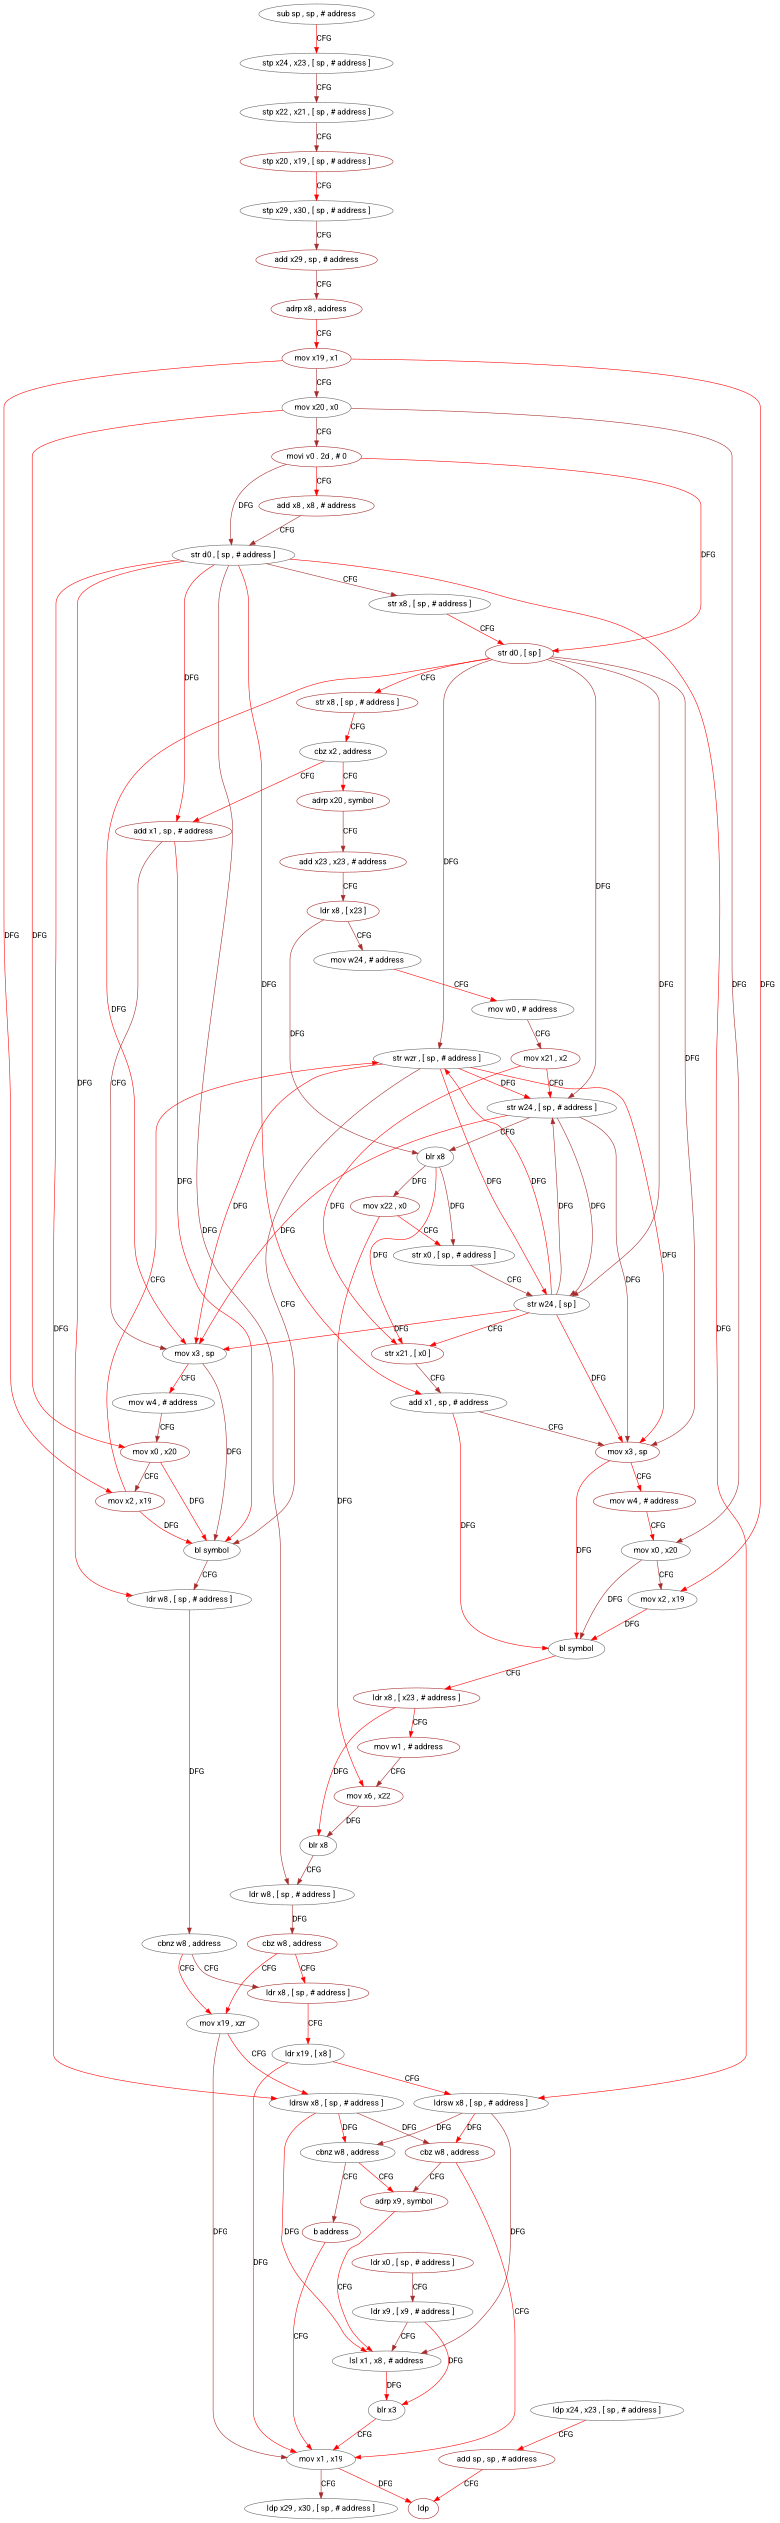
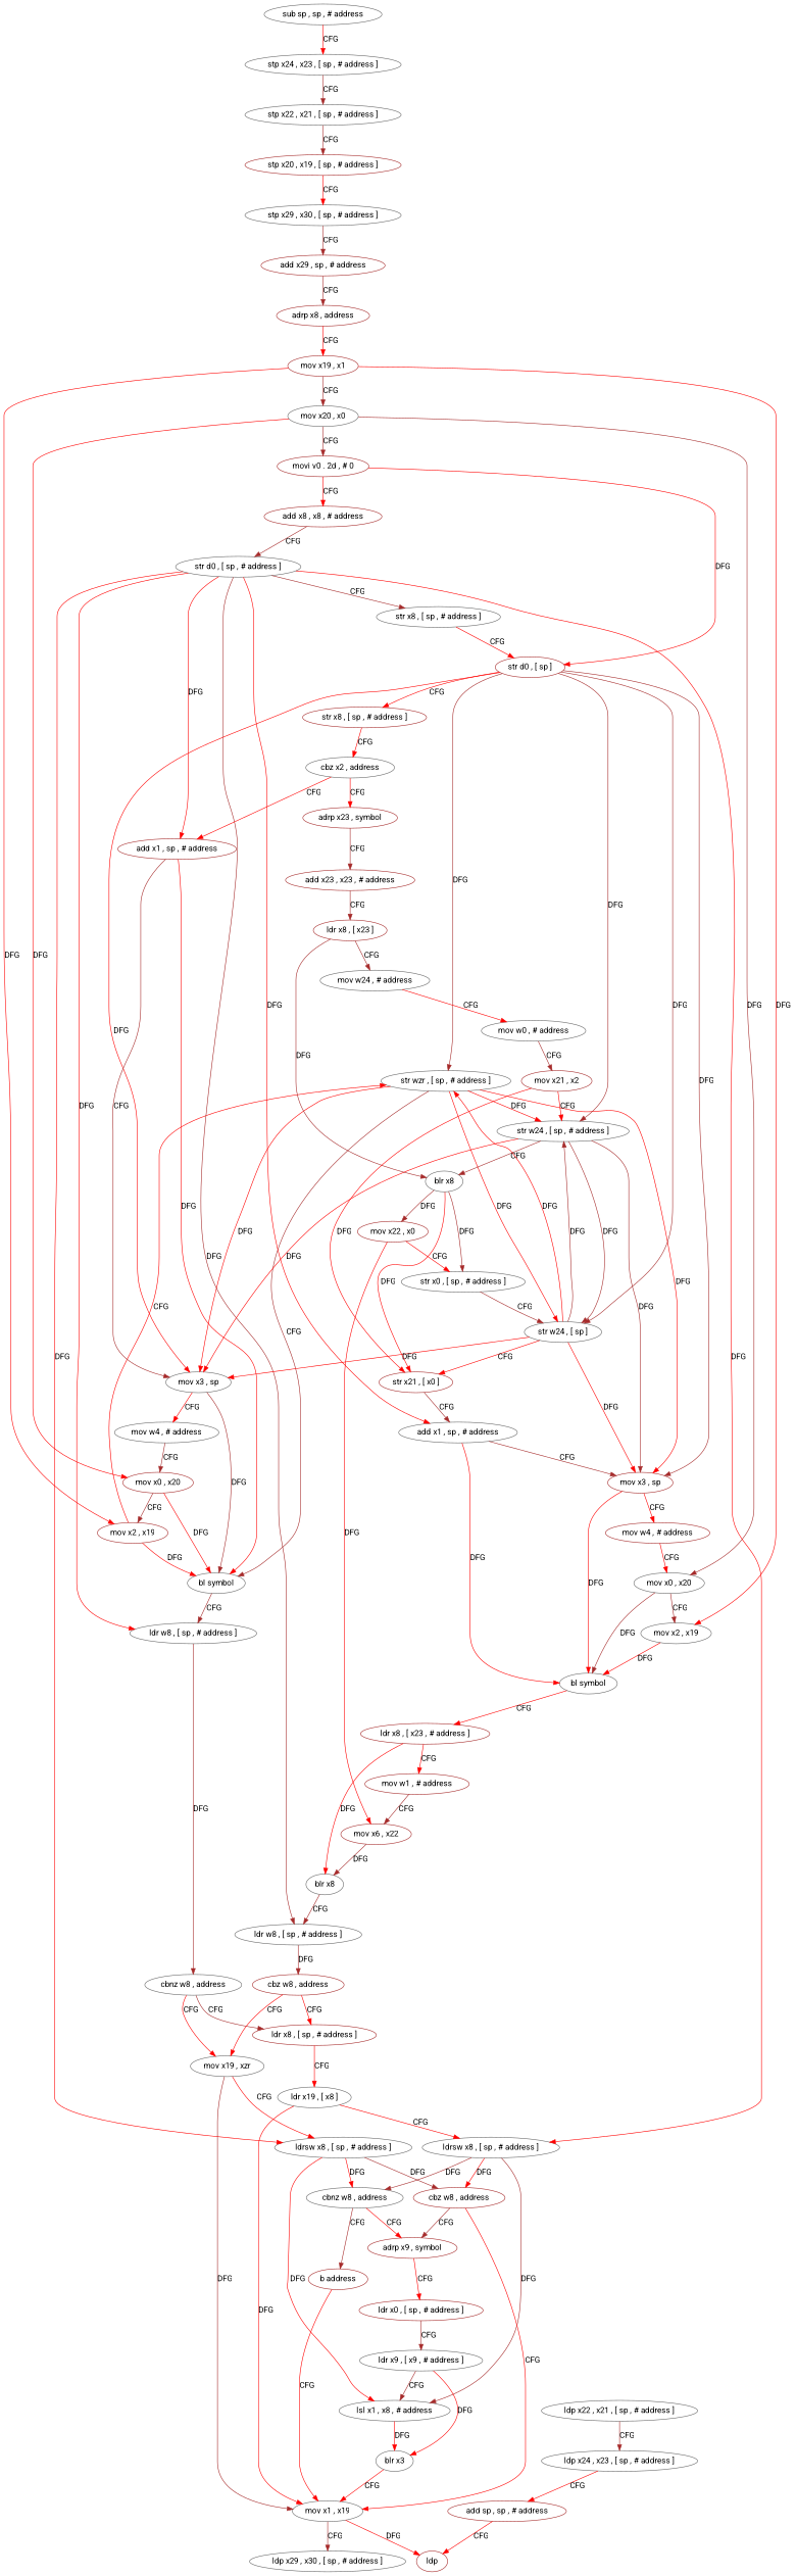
  digraph {
    fontname=Roboto
    node [color=gray40 fontname=Roboto]
    edge [color=red fontname=Roboto]
    n1 [label="sub sp , sp , # address"]
    n2 [label="stp x24 , x23 , [ sp , # address ]"]
    n3 [label="stp x22 , x21 , [ sp , # address ]"]
    n4 [color=brown label="stp x20 , x19 , [ sp , # address ]"]
    n5 [label="stp x29 , x30 , [ sp , # address ]"]
    n6 [color=brown label="add x29 , sp , # address"]
    n7 [color=brown label="adrp x8 , address"]
    n8 [color=brown label="mov x19 , x1"]
    n9 [label="mov x20 , x0"]
    n10 [color=brown label="mov x2 , x19"]
    n11 [label="mov x2 , x19"]
    n12 [color=brown label="movi v0 . 2d , # 0"]
    n13 [color=brown label="mov x0 , x20"]
    n14 [label="mov x0 , x20"]
    n15 [label="str wzr , [ sp , # address ]"]
    n16 [label="bl symbol"]
    n17 [label="bl symbol"]
    n18 [color=brown label="add x8 , x8 , # address"]
    n19 [label="str d0 , [ sp , # address ]"]
    n20 [color=brown label="str d0 , [ sp ]"]
    n21 [label="str x8 , [ sp , # address ]"]
    n22 [color=brown label="add x1 , sp , # address"]
    n23 [label="ldr w8 , [ sp , # address ]"]
    n24 [label="add x1 , sp , # address"]
    n25 [label="ldr w8 , [ sp , # address ]"]
    n26 [label="ldrsw x8 , [ sp , # address ]"]
    n27 [label="ldrsw x8 , [ sp , # address ]"]
    n28 [color=brown label="str x8 , [ sp , # address ]"]
    n29 [label="mov x3 , sp"]
    n30 [label="str w24 , [ sp , # address ]"]
    n31 [label="str w24 , [ sp ]"]
    n32 [color=brown label="mov x3 , sp"]
    n33 [label="cbnz w8 , address"]
    n34 [color=brown label="cbz w8 , address"]
    n35 [color=brown label="cbz w8 , address"]
    n36 [label="cbnz w8 , address"]
    n37 [label="lsl x1 , x8 , # address"]
    n38 [label="cbz x2 , address"]
    n39 [label="mov w4 , # address"]
    n40 [label="blr x8"]
    n41 [color=brown label="str x21 , [ x0 ]"]
    n42 [color=brown label="mov w4 , # address"]
-   n43 [color=brown label="adrp x20 , symbol"]
+   n43 [color=brown label="adrp x23 , symbol"]
    n44 [color=brown label="add x23 , x23 , # address"]
    n45 [color=brown label="ldr x8 , [ x23 ]"]
    n46 [color=brown label="ldr x8 , [ sp , # address ]"]
    n47 [label="mov x19 , xzr"]
    n48 [label="ldr x19 , [ x8 ]"]
    n49 [label="mov x1 , x19"]
    n50 [label="ldp x29 , x30 , [ sp , # address ]"]
    n51 [color=brown label=ldp]
    n52 [label="mov w24 , # address"]
    n53 [label="mov w0 , # address"]
    n54 [color=brown label="mov x22 , x0"]
    n55 [label="str x0 , [ sp , # address ]"]
    n56 [color=brown label="mov x21 , x2"]
    n57 [color=brown label="mov x6 , x22"]
    n58 [label="blr x8"]
    n59 [color=brown label="ldr x8 , [ x23 , # address ]"]
    n60 [color=brown label="mov w1 , # address"]
    n61 [color=brown label="adrp x9 , symbol"]
    n62 [color=brown label="b address"]
    n63 [label="blr x3"]
    n64 [color=brown label="ldr x0 , [ sp , # address ]"]
    n65 [label="ldr x9 , [ x9 , # address ]"]
+   n66 [label="ldp x22 , x21 , [ sp , # address ]"]
    n67 [label="ldp x24 , x23 , [ sp , # address ]"]
    n68 [color=brown label="add sp , sp , # address"]
    n1 -> n2 [label=CFG]
    n2 -> n3 [color=brown label=CFG]
    n3 -> n4 [color=brown label=CFG]
    n4 -> n5 [label=CFG]
    n5 -> n6 [color=brown label=CFG]
    n6 -> n7 [color=brown label=CFG]
    n7 -> n8 [label=CFG]
    n8 -> n9 [color=brown label=CFG]
    n8 -> n10 [label=DFG]
    n8 -> n11 [label=DFG]
    n9 -> n12 [color=brown label=CFG]
    n9 -> n13 [label=DFG]
    n9 -> n14 [color=brown label=DFG]
    n10 -> n15 [label=CFG]
    n10 -> n16 [label=DFG]
    n11 -> n17 [label=DFG]
    n12 -> n18 [label=CFG]
-   n12 -> n19 [color=brown label=DFG]
    n12 -> n20 [label=DFG]
    n13 -> n10 [color=brown label=CFG]
    n13 -> n16 [label=DFG]
    n14 -> n11 [color=brown label=CFG]
    n14 -> n17 [color=brown label=DFG]
    n15 -> n16 [color=brown label=CFG]
    n15 -> n29 [label=DFG]
    n15 -> n30 [label=DFG]
    n15 -> n31 [label=DFG]
    n15 -> n32 [label=DFG]
    n16 -> n23 [color=brown label=CFG]
    n17 -> n59 [label=CFG]
    n18 -> n19 [color=brown label=CFG]
    n19 -> n21 [color=brown label=CFG]
    n19 -> n22 [label=DFG]
    n19 -> n23 [label=DFG]
    n19 -> n24 [label=DFG]
    n19 -> n25 [color=brown label=DFG]
    n19 -> n26 [label=DFG]
    n19 -> n27 [label=DFG]
    n20 -> n15 [color=brown label=DFG]
    n20 -> n28 [label=CFG]
    n20 -> n29 [label=DFG]
    n20 -> n30 [color=brown label=DFG]
    n20 -> n31 [color=brown label=DFG]
    n20 -> n32 [color=brown label=DFG]
    n21 -> n20 [label=CFG]
    n22 -> n16 [label=DFG]
    n22 -> n29 [color=brown label=CFG]
    n23 -> n33 [color=brown label=DFG]
    n24 -> n17 [label=DFG]
    n24 -> n32 [color=brown label=CFG]
    n25 -> n34 [color=brown label=DFG]
    n26 -> n35 [label=DFG]
    n26 -> n36 [color=brown label=DFG]
    n26 -> n37 [color=brown label=DFG]
    n27 -> n35 [color=brown label=DFG]
    n27 -> n36 [label=DFG]
    n27 -> n37 [label=DFG]
    n28 -> n38 [label=CFG]
    n29 -> n16 [color=brown label=DFG]
    n29 -> n39 [label=CFG]
    n30 -> n29 [label=DFG]
    n30 -> n31 [color=brown label=DFG]
    n30 -> n32 [color=brown label=DFG]
    n30 -> n40 [color=brown label=CFG]
    n31 -> n15 [label=DFG]
    n31 -> n29 [label=DFG]
    n31 -> n30 [color=brown label=DFG]
    n31 -> n32 [label=DFG]
    n31 -> n41 [label=CFG]
    n32 -> n17 [label=DFG]
    n32 -> n42 [label=CFG]
    n33 -> n46 [color=brown label=CFG]
    n33 -> n47 [label=CFG]
    n34 -> n46 [label=CFG]
    n34 -> n47 [label=CFG]
    n35 -> n49 [label=CFG]
    n35 -> n61 [color=brown label=CFG]
    n36 -> n61 [label=CFG]
    n36 -> n62 [color=brown label=CFG]
    n37 -> n63 [label=DFG]
    n38 -> n22 [label=CFG]
    n38 -> n43 [label=CFG]
    n39 -> n13 [color=brown label=CFG]
    n40 -> n41 [label=DFG]
    n40 -> n54 [color=brown label=DFG]
    n40 -> n55 [color=brown label=DFG]
    n41 -> n24 [color=brown label=CFG]
    n42 -> n14 [label=CFG]
    n43 -> n44 [color=brown label=CFG]
    n44 -> n45 [color=brown label=CFG]
    n45 -> n40 [color=brown label=DFG]
    n45 -> n52 [color=brown label=CFG]
    n46 -> n48 [label=CFG]
    n47 -> n27 [label=CFG]
    n47 -> n49 [color=brown label=DFG]
    n48 -> n26 [label=CFG]
    n48 -> n49 [label=DFG]
    n49 -> n50 [color=brown label=CFG]
    n49 -> n51 [label=DFG]
    n52 -> n53 [label=CFG]
    n53 -> n56 [color=brown label=CFG]
    n54 -> n55 [label=CFG]
    n54 -> n57 [label=DFG]
    n55 -> n31 [color=brown label=CFG]
    n56 -> n30 [label=CFG]
    n56 -> n41 [label=DFG]
    n57 -> n58 [color=brown label=DFG]
    n58 -> n25 [color=brown label=CFG]
    n59 -> n58 [label=DFG]
    n59 -> n60 [label=CFG]
    n60 -> n57 [color=brown label=CFG]
-   n61 -> n37 [label=CFG]
+   n61 -> n64 [label=CFG]
    n62 -> n49 [label=CFG]
    n63 -> n49 [label=CFG]
    n64 -> n65 [color=brown label=CFG]
    n65 -> n37 [color=brown label=CFG]
    n65 -> n63 [label=DFG]
+   n66 -> n67 [color=brown label=CFG]
    n67 -> n68 [label=CFG]
    n68 -> n51 [label=CFG]
  }
